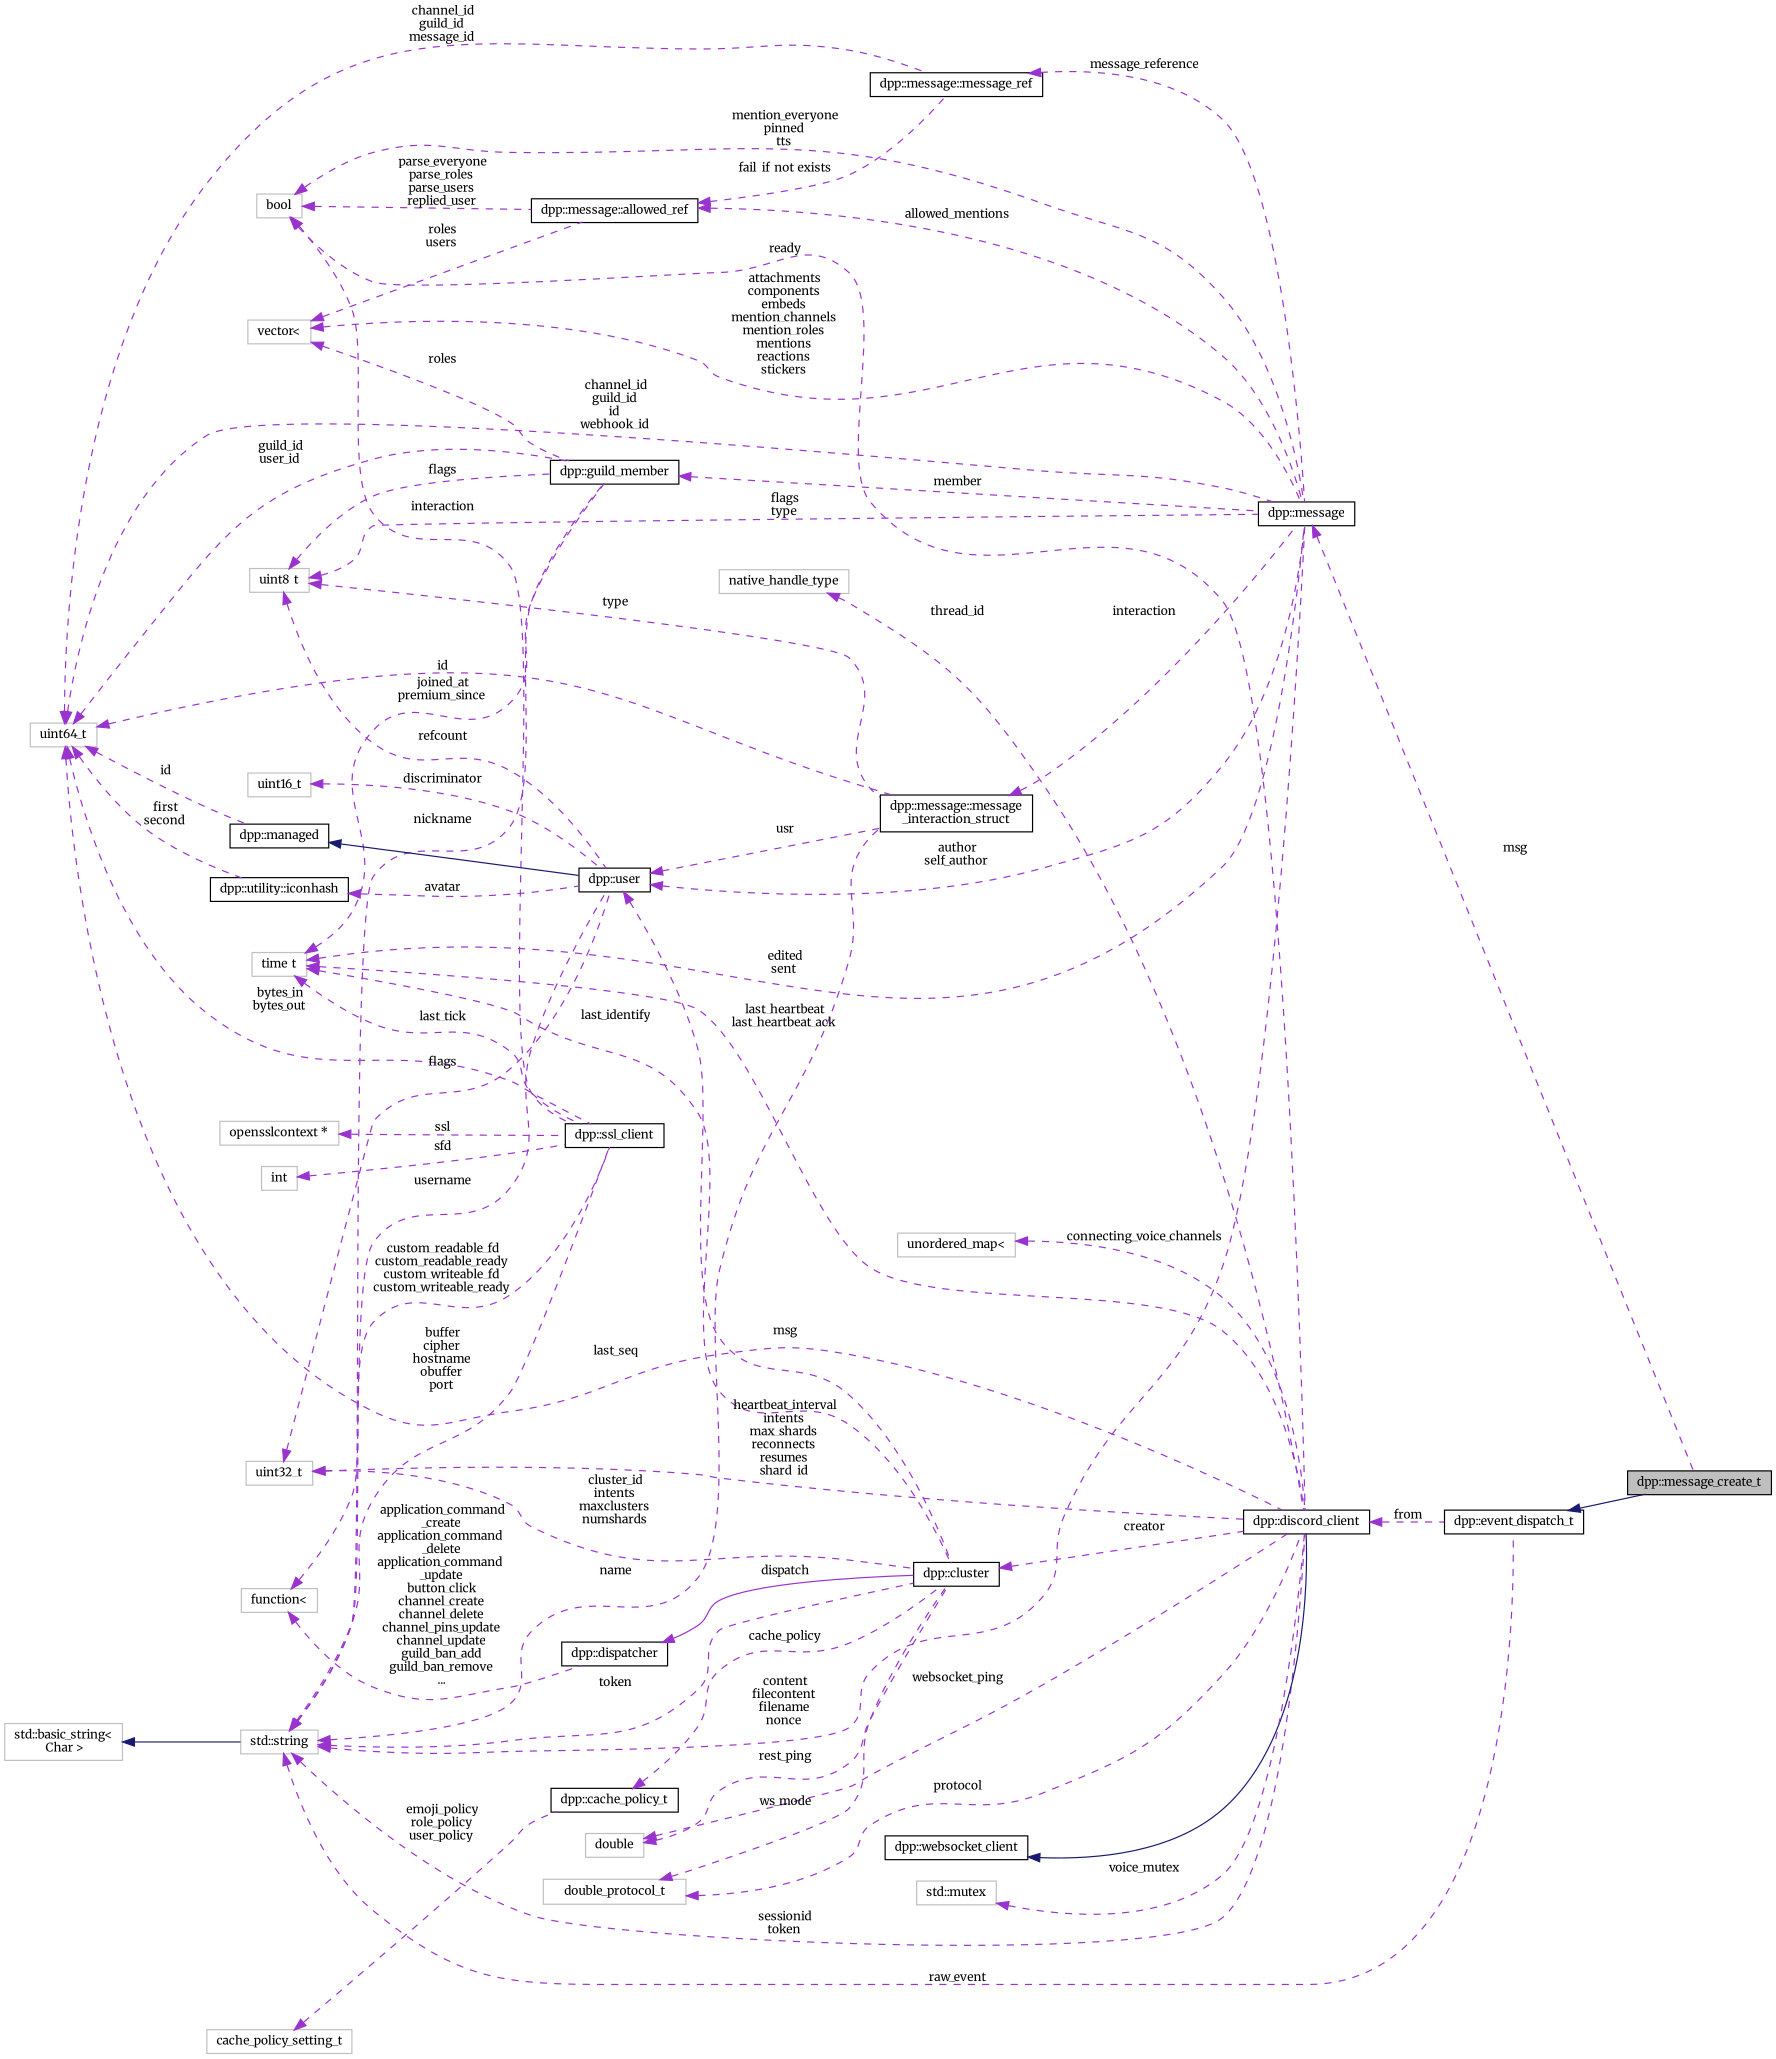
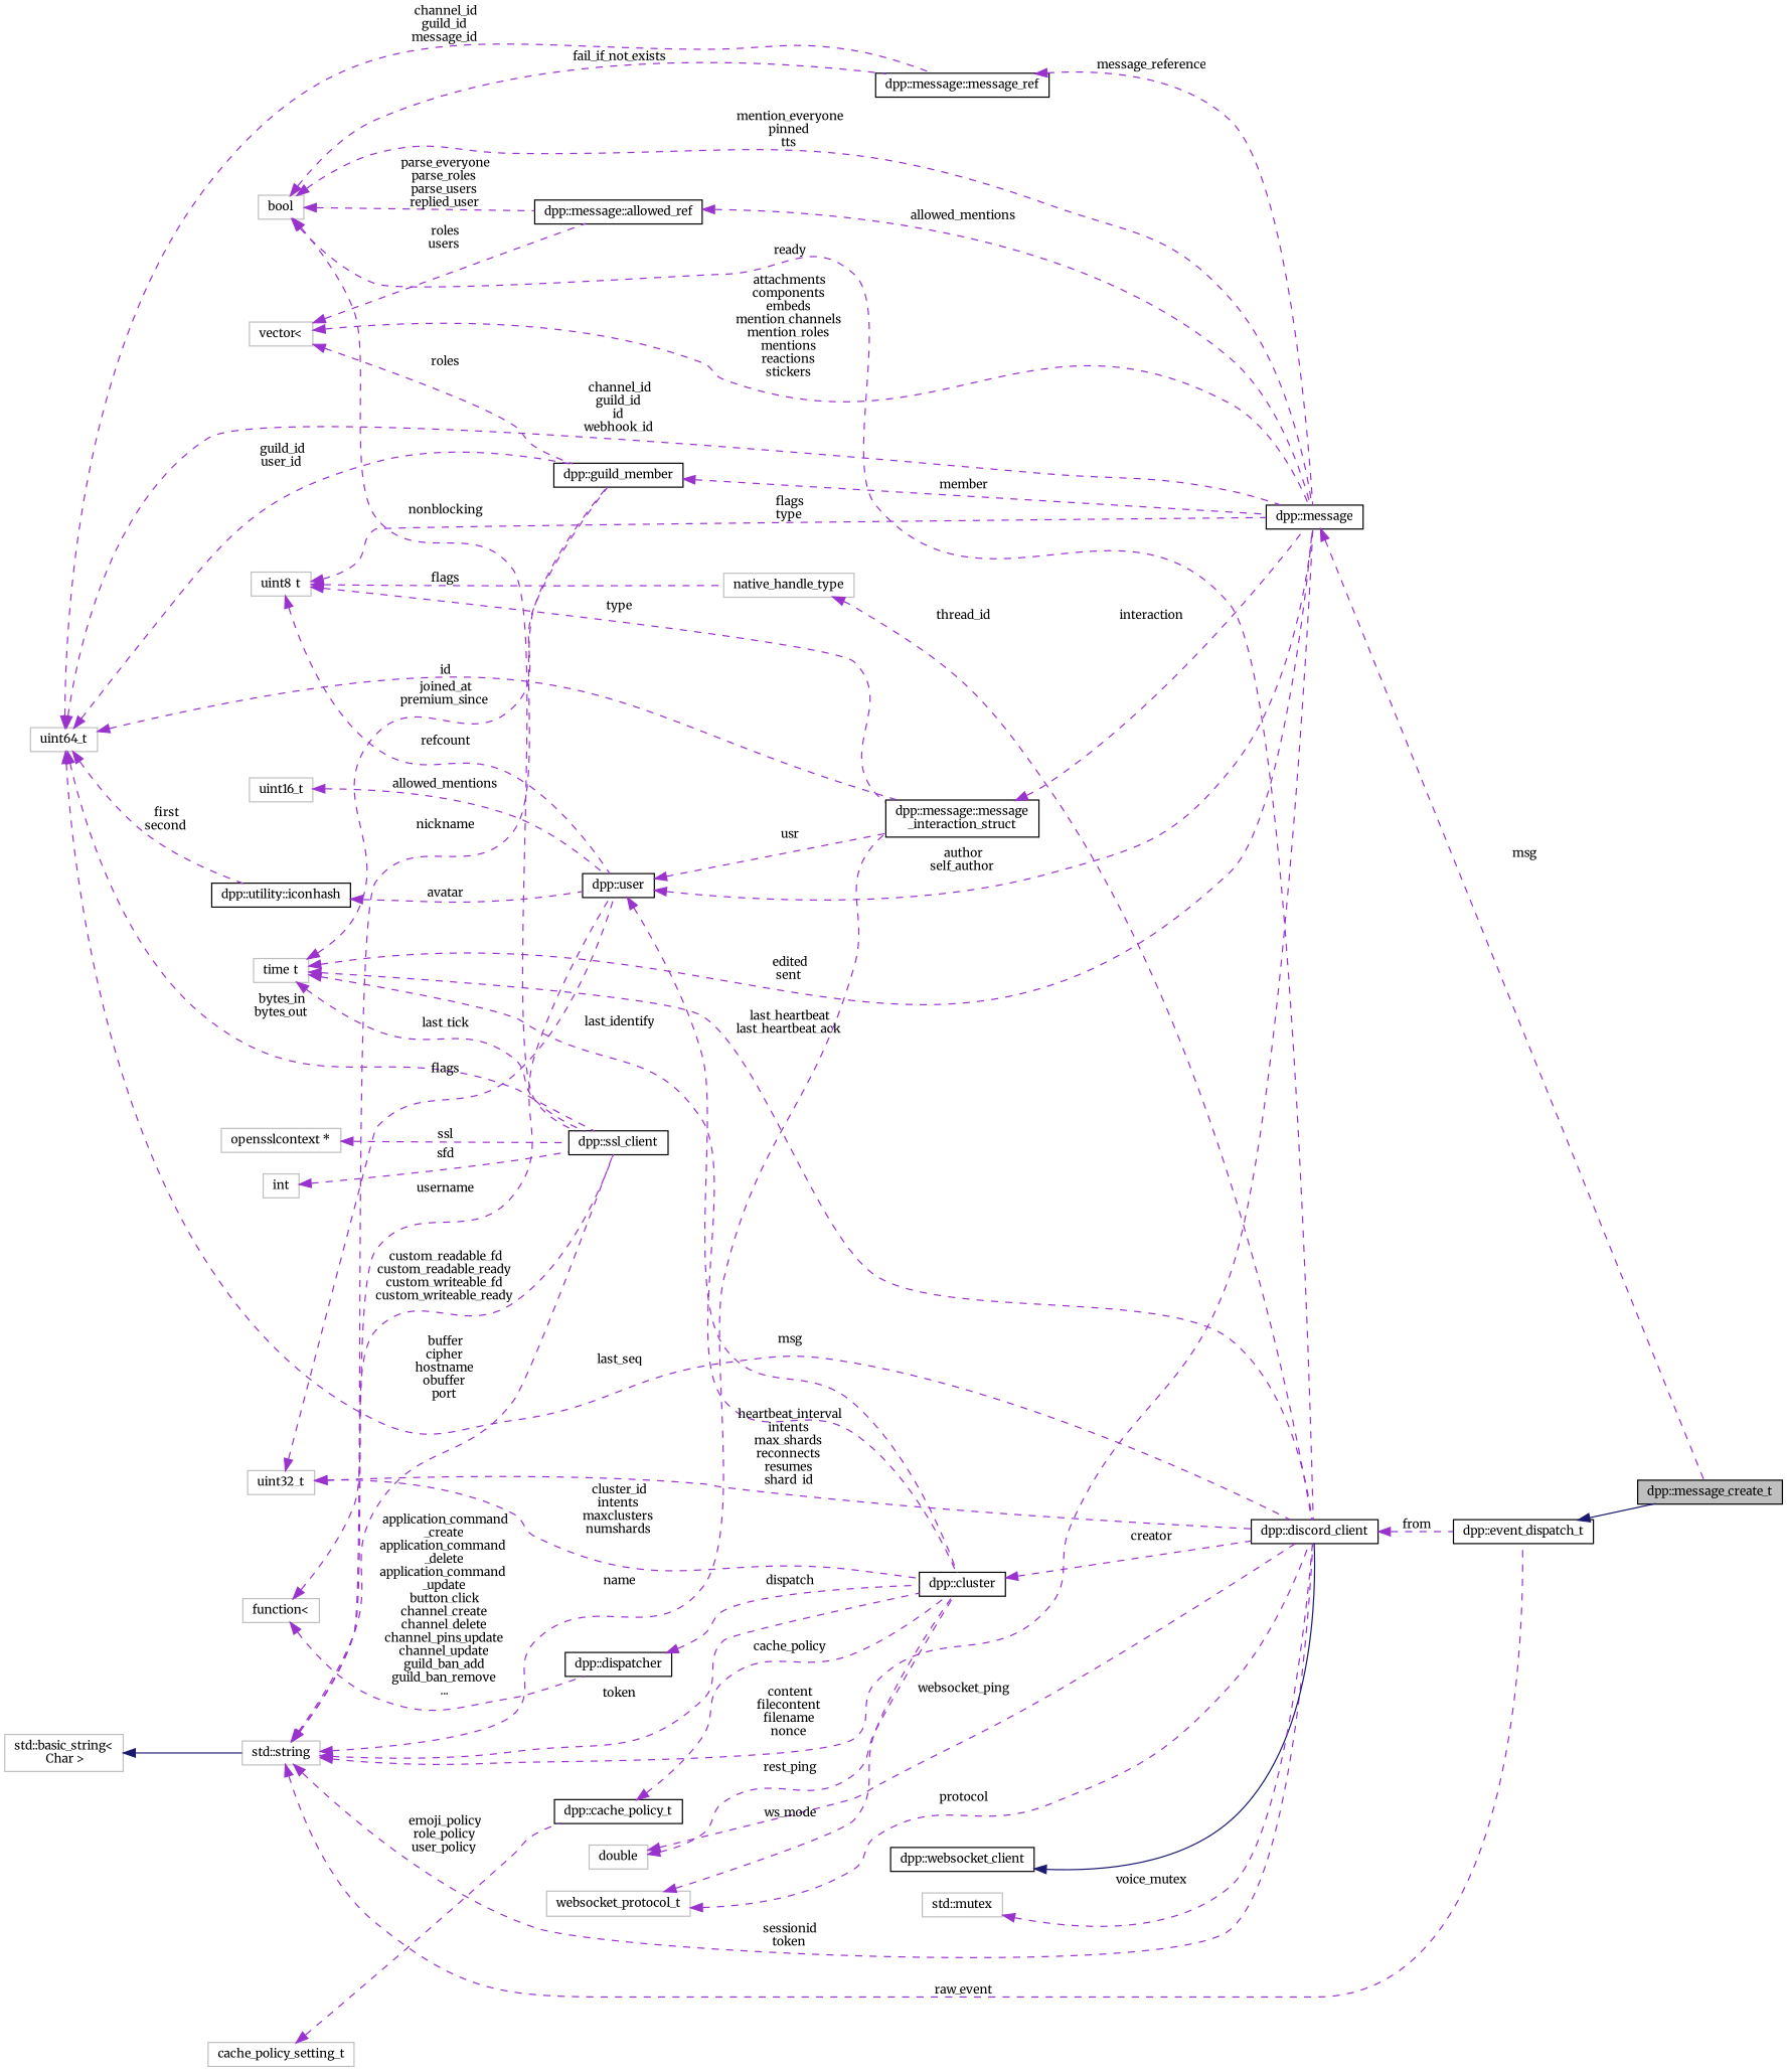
  digraph {
    fontname=Merriweather
    rankdir=LR
    node [color=grey75 fontname=Merriweather fontsize=10 shape=record]
    edge [color=darkorchid3 dir=back fontname=Merriweather fontsize=10 labelfontname=Helvetica labelfontsize=10 style=dashed]
    n1 [color=black fillcolor=grey75 fontcolor=black height=0.2 label="dpp::message_create_t" style=filled width=0.4]
    n2 [color=black height=0.2 label="dpp::event_dispatch_t" width=0.4]
    n3 [height=0.2 label="std::string" width=0.4]
    n4 [color=black height=0.2 label="dpp::discord_client" width=0.4]
    n5 [color=black height=0.2 label="dpp::ssl_client" width=0.4]
    n6 [color=black height=0.2 label="dpp::cluster" width=0.4]
    n7 [color=black height=0.2 label="dpp::user" width=0.4]
    n8 [color=black height=0.2 label="dpp::message" width=0.4]
    n9 [color=black height=0.2 label="dpp::guild_member" width=0.4]
    n10 [color=black height=0.2 label="dpp::message::message\l_interaction_struct" width=0.4]
    n11 [height=0.2 label="std::basic_string\<\l Char \>" width=0.4]
    n12 [color=black height=0.2 label="dpp::websocket_client" width=0.4]
    n13 [height=0.2 label=bool width=0.4]
    n14 [color=black height=0.2 label="dpp::message::message_ref" width=0.4]
    n15 [color=black height=0.2 label="dpp::message::allowed_ref" width=0.4]
    n16 [height=0.2 label=int width=0.4]
    n17 [height=0.2 label="opensslcontext *" width=0.4]
    n18 [height=0.2 label=time_t width=0.4]
    n19 [height=0.2 label=uint64_t width=0.4]
-   n20 [color=black height=0.2 label="dpp::managed" width=0.4]
    n21 [color=black height=0.2 label="dpp::utility::iconhash" width=0.4]
    n22 [height=0.2 label="function\<" width=0.4]
    n23 [color=black height=0.2 label="dpp::dispatcher" width=0.4]
    n24 [height=0.2 label=uint32_t width=0.4]
    n25 [height=0.2 label=double width=0.4]
    n26 [height=0.2 label=uint16_t width=0.4]
    n27 [height=0.2 label=uint8_t width=0.4]
    n28 [color=black height=0.2 label="dpp::cache_policy_t" width=0.4]
    n29 [height=0.2 label=cache_policy_setting_t width=0.4]
-   n30 [height=0.2 label=double_protocol_t width=0.4]
+   n30 [height=0.2 label=websocket_protocol_t width=0.4]
    n31 [height=0.2 label=native_handle_type width=0.4]
    n32 [height=0.2 label="std::mutex" width=0.4]
-   n33 [height=0.2 label="unordered_map\<" width=0.4]
    n34 [height=0.2 label="vector\<" width=0.4]
    n2 -> n1 [color=midnightblue style=solid]
    n3 -> n2 [label=" raw_event"]
    n3 -> n4 [label=" sessionid\ntoken"]
    n3 -> n5 [label=" buffer\ncipher\nhostname\nobuffer\nport"]
    n3 -> n6 [label=" token"]
    n3 -> n7 [label=" username"]
    n3 -> n8 [label=" content\nfilecontent\nfilename\nnonce"]
    n3 -> n9 [label=" nickname"]
    n3 -> n10 [label=" name"]
    n4 -> n2 [label=" from"]
    n6 -> n4 [label=" creator"]
    n7 -> n6 [label=" msg"]
    n7 -> n8 [label=" author\nself_author"]
    n7 -> n10 [label=" usr"]
    n8 -> n1 [label=" msg"]
    n9 -> n8 [label=" member"]
    n10 -> n8 [label=" interaction"]
    n11 -> n3 [color=midnightblue style=solid]
    n12 -> n4 [color=midnightblue style=solid]
    n13 -> n4 [label=" ready"]
-   n13 -> n5 [label=" interaction"]
+   n13 -> n5 [label=" nonblocking"]
    n13 -> n8 [label=" mention_everyone\npinned\ntts"]
-   n15 -> n14 [label=" fail_if_not_exists"]
+   n13 -> n14 [label=" fail_if_not_exists"]
    n13 -> n15 [label=" parse_everyone\nparse_roles\nparse_users\nreplied_user"]
    n14 -> n8 [label=" message_reference"]
    n15 -> n8 [label=" allowed_mentions"]
    n16 -> n5 [label=" sfd"]
    n17 -> n5 [label=" ssl"]
    n18 -> n4 [label=" last_heartbeat\nlast_heartbeat_ack"]
    n18 -> n5 [label=" last_tick"]
    n18 -> n6 [label=" last_identify"]
    n18 -> n8 [label=" edited\nsent"]
    n18 -> n9 [label=" joined_at\npremium_since"]
    n19 -> n4 [label=" last_seq"]
    n19 -> n5 [label=" bytes_in\nbytes_out"]
    n19 -> n8 [label=" channel_id\nguild_id\nid\nwebhook_id"]
    n19 -> n9 [label=" guild_id\nuser_id"]
    n19 -> n10 [label=" id"]
    n19 -> n14 [label=" channel_id\nguild_id\nmessage_id"]
-   n19 -> n20 [label=" id"]
    n19 -> n21 [label=" first\nsecond"]
-   n20 -> n7 [color=midnightblue style=solid]
    n21 -> n7 [label=" avatar"]
    n22 -> n5 [label=" custom_readable_fd\ncustom_readable_ready\ncustom_writeable_fd\ncustom_writeable_ready"]
    n22 -> n23 [label=" application_command\l_create\napplication_command\l_delete\napplication_command\l_update\nbutton_click\nchannel_create\nchannel_delete\nchannel_pins_update\nchannel_update\nguild_ban_add\nguild_ban_remove\n..."]
-   n23 -> n6 [label=" dispatch" style=solid]
+   n23 -> n6 [label=" dispatch"]
    n24 -> n4 [label=" heartbeat_interval\nintents\nmax_shards\nreconnects\nresumes\nshard_id"]
    n24 -> n6 [label=" cluster_id\nintents\nmaxclusters\nnumshards"]
    n24 -> n7 [label=" flags"]
    n25 -> n4 [label=" websocket_ping"]
    n25 -> n6 [label=" rest_ping"]
-   n26 -> n7 [label=" discriminator"]
+   n26 -> n7 [label=" allowed_mentions"]
    n27 -> n7 [label=" refcount"]
    n27 -> n8 [label=" flags\ntype"]
-   n27 -> n9 [label=" flags"]
+   n27 -> n31 [label=" flags"]
    n27 -> n10 [label=" type"]
    n28 -> n6 [label=" cache_policy"]
    n29 -> n28 [label=" emoji_policy\nrole_policy\nuser_policy"]
    n30 -> n4 [label=" protocol"]
    n30 -> n6 [label=" ws_mode"]
    n31 -> n4 [label=" thread_id"]
    n32 -> n4 [label=" voice_mutex"]
-   n33 -> n4 [label=" connecting_voice_channels"]
    n34 -> n8 [label=" attachments\ncomponents\nembeds\nmention_channels\nmention_roles\nmentions\nreactions\nstickers"]
    n34 -> n9 [label=" roles"]
    n34 -> n15 [label=" roles\nusers"]
  }
